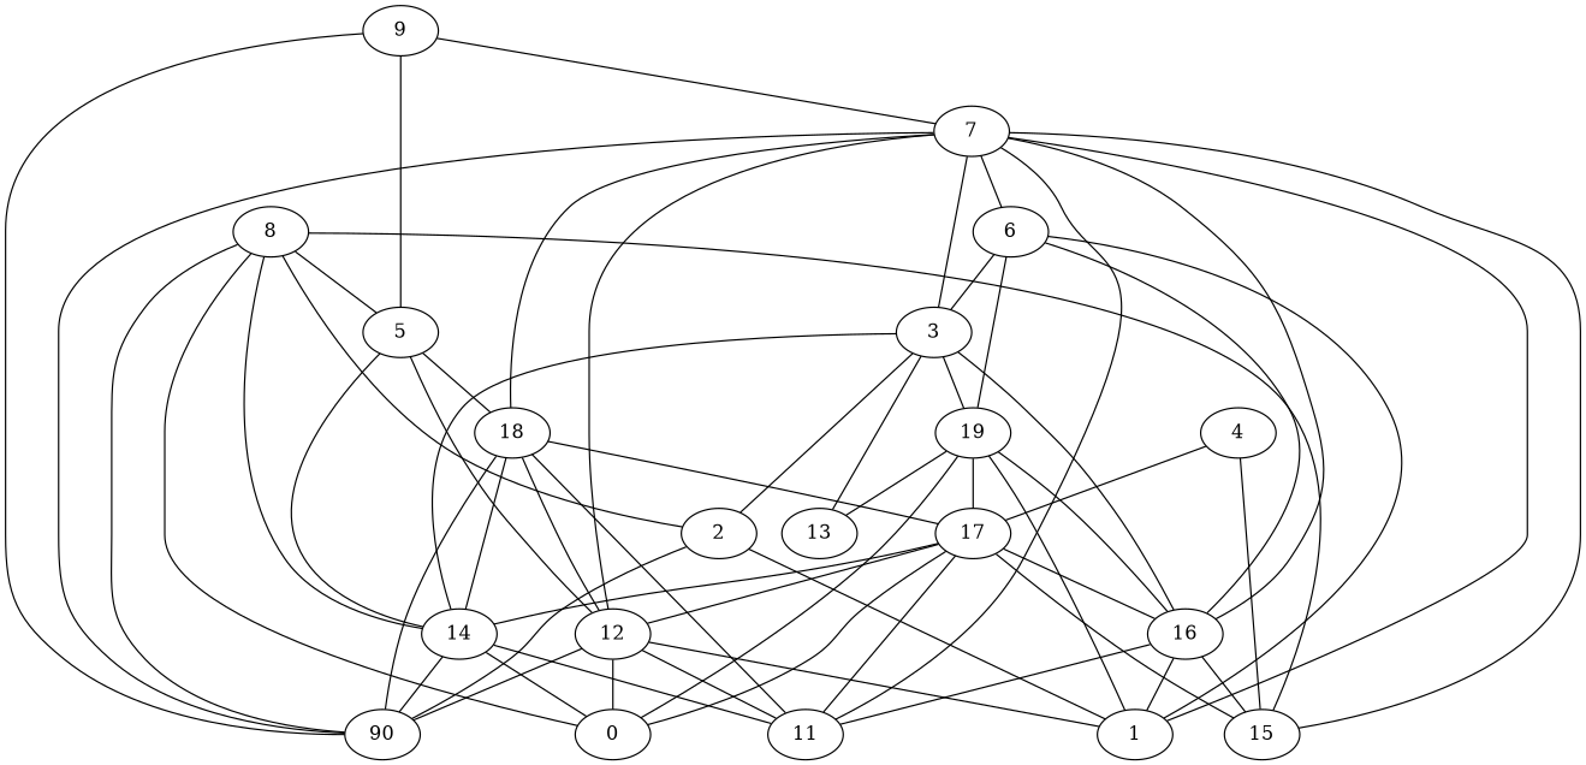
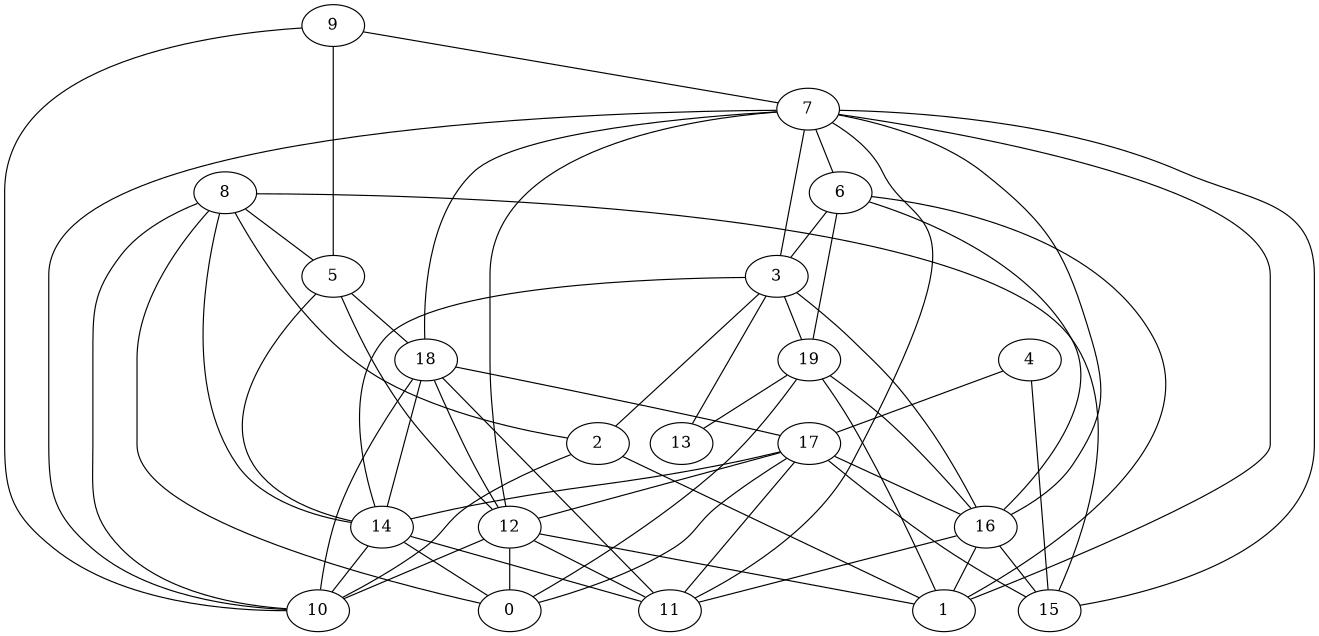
  digraph {
    edge [color=black dir=none]
    4
    15
    17
    18
    11
    12
-   10 [label=90]
+   10
    14
    1
    0
    2
    5
    9
    7
    3
    16
    19
    8
    6
    13
    subgraph sub_1 {
      4
      15
      17
      18
      11
      12
      10
      14
      1
      0
      2
      5
      9
      7
      3
      16
      19
      8
      6
      13
    }
    4 -> 15
    4 -> 17
    17 -> 15
    17 -> 11
    17 -> 12
    17 -> 14
    17 -> 0
    17 -> 16
    18 -> 17
    18 -> 11
    18 -> 12
    18 -> 10
    18 -> 14
    12 -> 11
    12 -> 10
    12 -> 1
    12 -> 0
    14 -> 11
    14 -> 10
    14 -> 0
    2 -> 10
    2 -> 1
    5 -> 18
    5 -> 12
    5 -> 14
    9 -> 10
    9 -> 5
    9 -> 7
    7 -> 15
    7 -> 18
    7 -> 11
    7 -> 12
    7 -> 10
    7 -> 1
    7 -> 3
    7 -> 16
    7 -> 6
    3 -> 14
    3 -> 2
    3 -> 16
    3 -> 19
    3 -> 13
    16 -> 15
    16 -> 11
    16 -> 1
-   19 -> 17
    19 -> 1
    19 -> 0
    19 -> 16
    19 -> 13
    8 -> 15
    8 -> 10
    8 -> 14
    8 -> 0
    8 -> 2
    8 -> 5
    6 -> 1
    6 -> 3
    6 -> 16
    6 -> 19
  }
